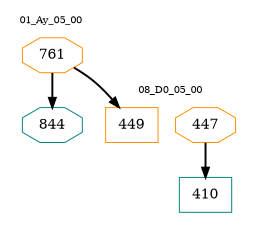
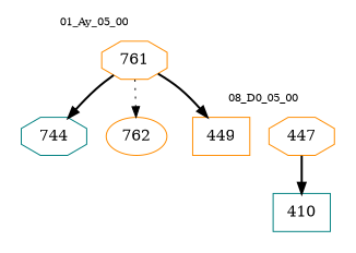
  digraph {
    node [color=darkorange shape=octagon]
    edge [color=black style=bold]
    n1 [label=761]
-   n2 [color=teal label=844]
+   n2 [color=teal label=744]
+   n3 [label=762 shape=ellipse]
    n4 [label=447]
    n5 [color=teal label=410 shape=box]
    n6 [label=449 shape=box]
    subgraph cluster_1 {
      color=white
      fontsize=10
      label="01_Ay_05_00"
      n1
      n2
+     n3
    }
    subgraph cluster_2 {
      color=white
      fontsize=10
      label="08_D0_05_00"
      n4
      n5
      n6
    }
    n1 -> n2
+   n1 -> n3 [style=dotted]
    n1 -> n6
    n4 -> n5
  }
